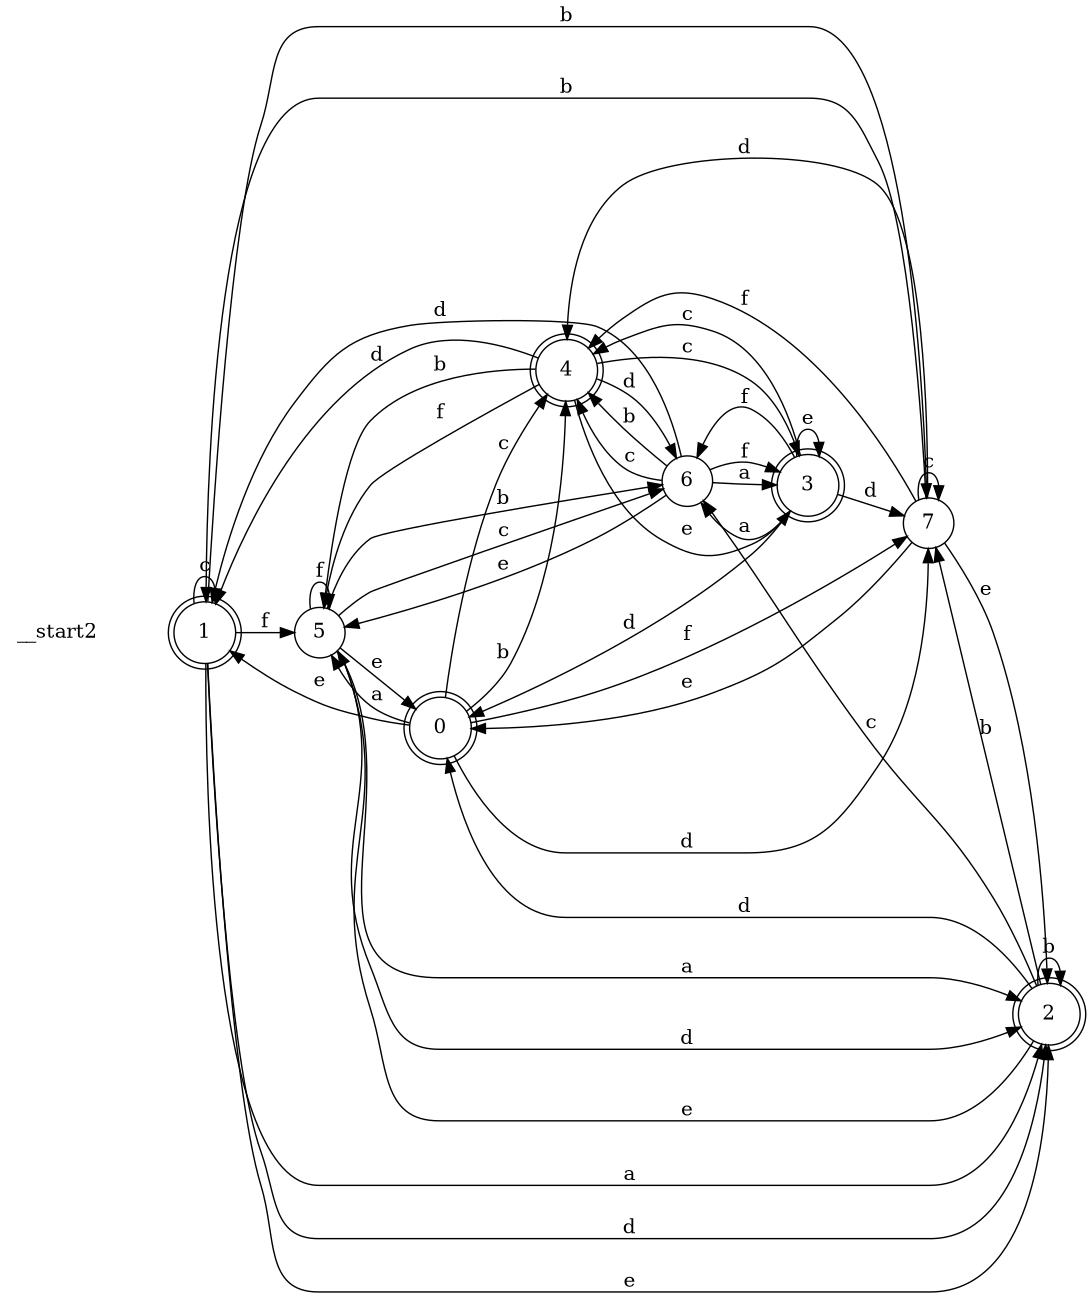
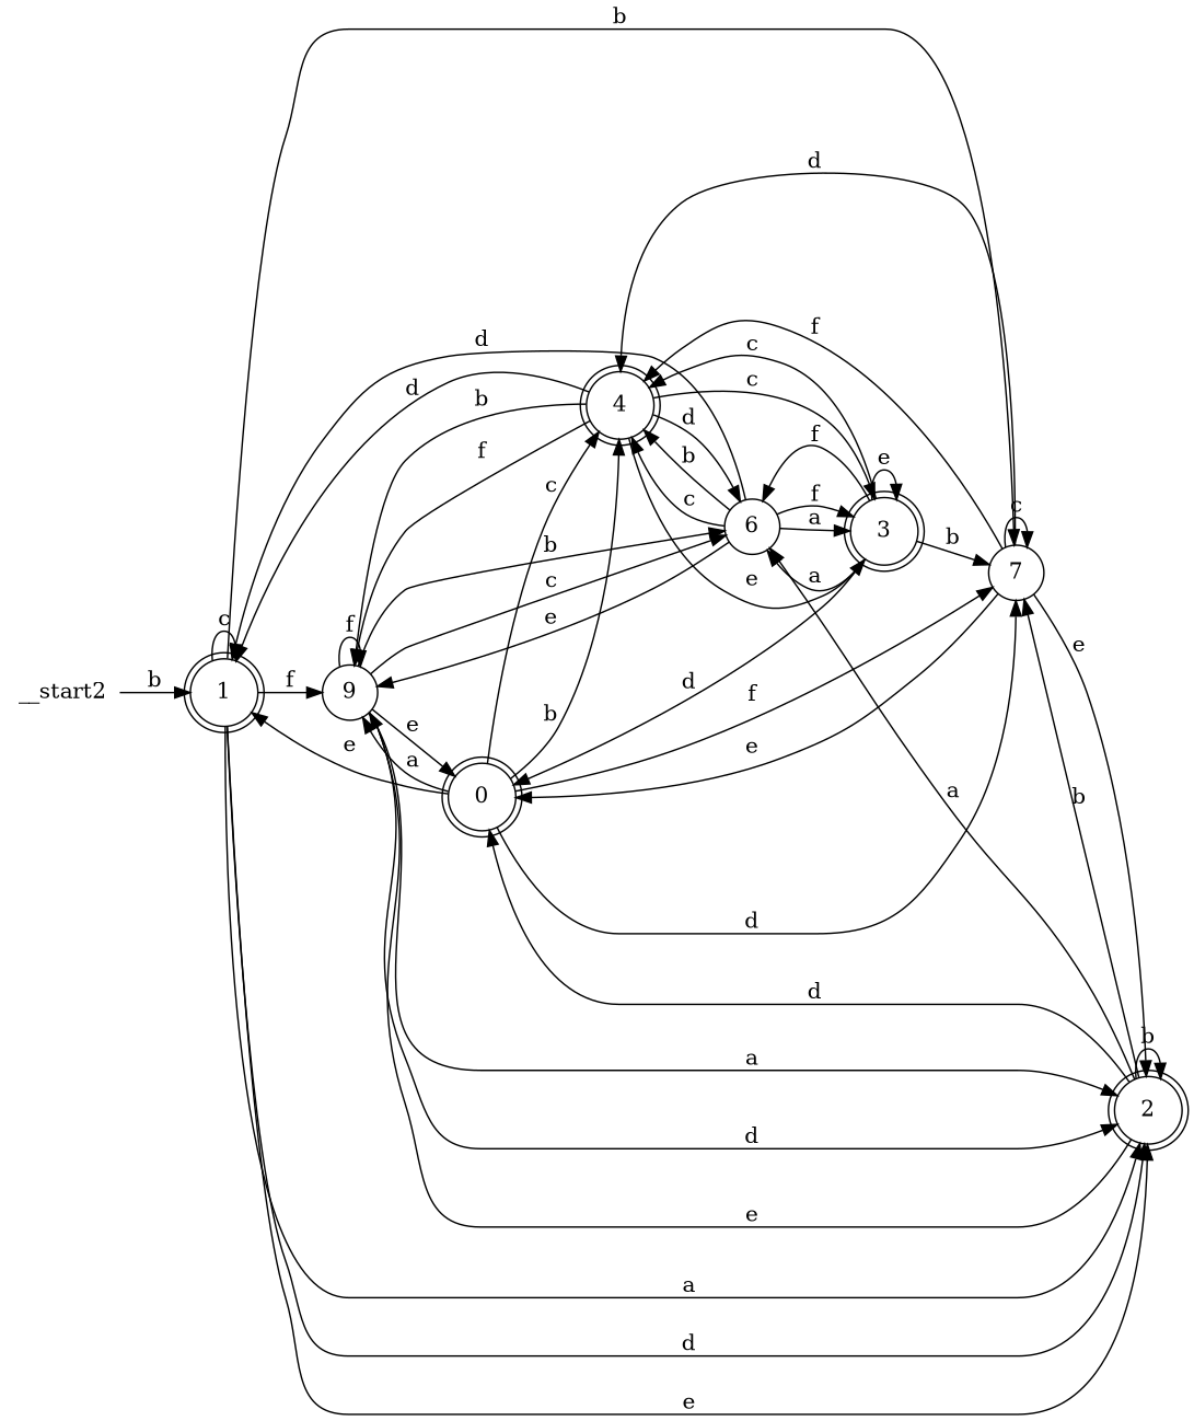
  digraph {
    rankdir=LR
    node [shape=doublecircle color=black fillcolor=white style="rounded,filled"]
    n1 [label=__start2 shape=none color="" fillcolor="" style=""]
    n2 [label=0]
    n3 [label=4]
-   n4 [label=5 shape=circle style=filled]
+   n4 [label=9 shape=circle style=filled]
    n5 [label=7 shape=circle style=filled]
    n6 [label=1]
    n7 [label=3]
    n8 [label=6 shape=circle style=filled]
    n9 [label=2]
    n2 -> n3 [label=b]
    n2 -> n3 [label=c]
    n2 -> n4 [label=a]
    n2 -> n5 [label=d]
    n2 -> n5 [label=f]
    n2 -> n6 [label=e]
    n3 -> n4 [label=b]
    n3 -> n4 [label=f]
    n3 -> n6 [label=d]
    n3 -> n7 [label=c]
    n3 -> n7 [label=e]
    n3 -> n8 [label=d]
    n4 -> n2 [label=e]
    n4 -> n4 [label=f]
    n4 -> n8 [label=b]
    n4 -> n8 [label=c]
    n4 -> n9 [label=a]
    n4 -> n9 [label=d]
    n5 -> n2 [label=e]
    n5 -> n3 [label=d]
    n5 -> n3 [label=f]
    n5 -> n5 [label=c]
-   n5 -> n6 [label=b]
+   n1 -> n6 [label=b]
    n5 -> n9 [label=e]
    n6 -> n4 [label=f]
    n6 -> n5 [label=b]
    n6 -> n6 [label=c]
    n6 -> n9 [label=a]
    n6 -> n9 [label=d]
    n6 -> n9 [label=e]
    n7 -> n2 [label=d]
    n7 -> n3 [label=c]
-   n7 -> n5 [label=d]
+   n7 -> n5 [label=b]
    n7 -> n7 [label=e]
    n7 -> n8 [label=a]
    n7 -> n8 [label=f]
    n8 -> n3 [label=b]
    n8 -> n3 [label=c]
    n8 -> n4 [label=e]
    n8 -> n6 [label=d]
    n8 -> n7 [label=a]
    n8 -> n7 [label=f]
    n9 -> n2 [label=d]
    n9 -> n4 [label=e]
    n9 -> n5 [label=b]
-   n9 -> n8 [label=c]
+   n9 -> n8 [label=a]
    n9 -> n9 [label=b]
  }
